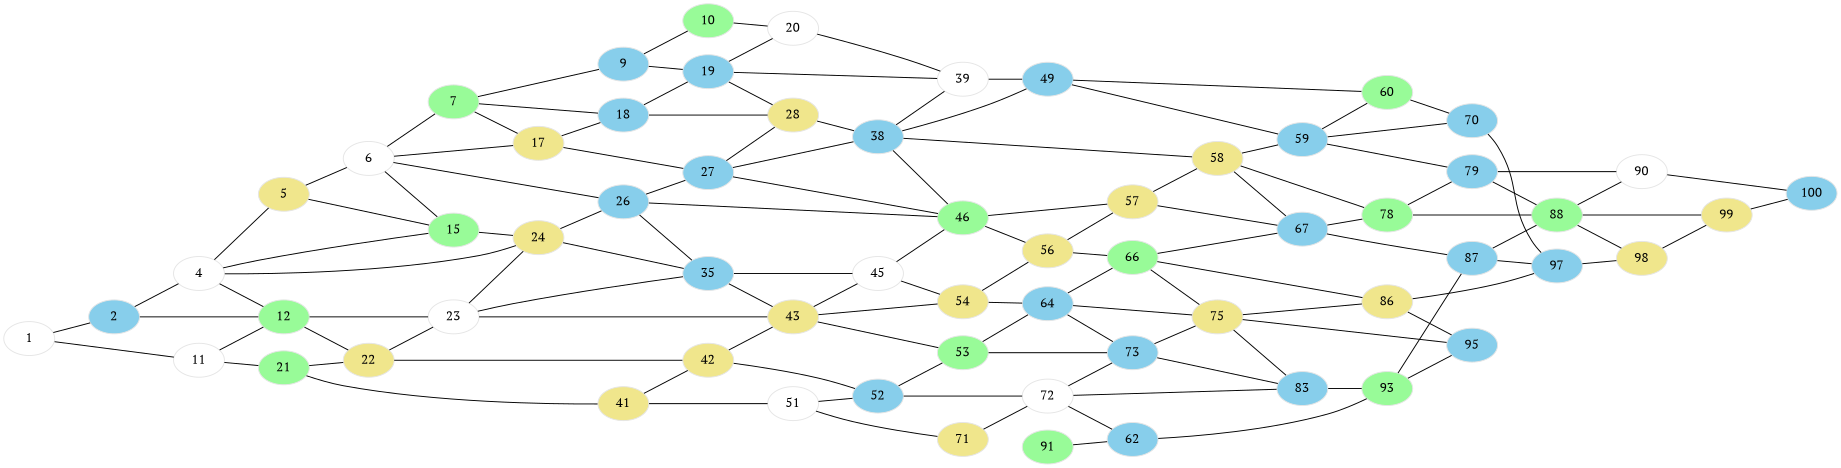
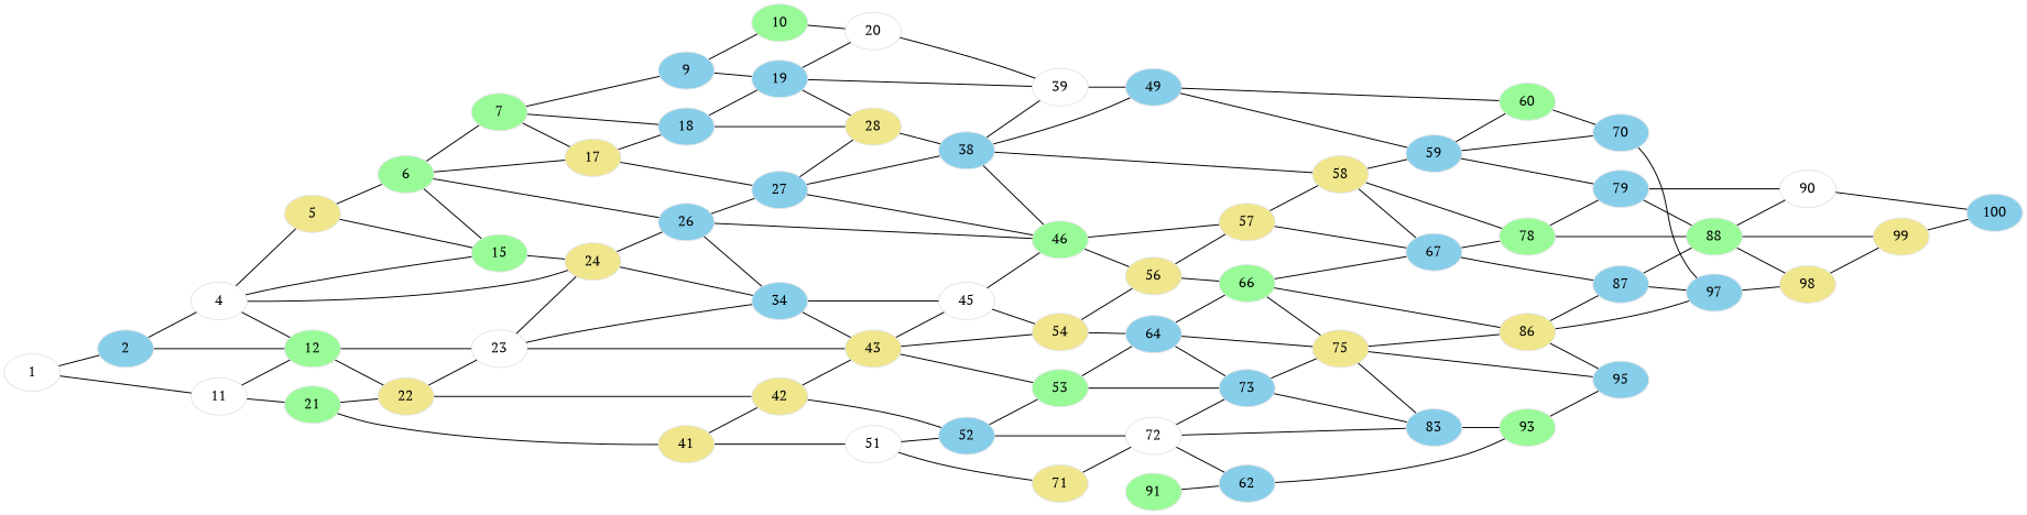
  graph {
    fontname="PT Serif"
    rankdir=LR
    node [color=gray90 fillcolor=skyblue fontname="PT Serif" style=filled]
    edge [fontname="PT Serif"]
    2 [super="+3"]
    4 [fillcolor=white super="+14"]
    12 [fillcolor=palegreen super="+13"]
    1 [fillcolor=white]
    11 [fillcolor=white]
    21 [fillcolor=palegreen super="+31"]
    5 [fillcolor=khaki]
    15 [fillcolor=palegreen]
    24 [fillcolor=khaki super="+25"]
    22 [fillcolor=khaki super="+32"]
    23 [fillcolor=white super="+33"]
-   6 [fillcolor=white super="+16"]
+   6 [fillcolor=palegreen super="+16"]
    26 [super="+36"]
-   34 [super="+35" label=35]
+   34 [super="+35"]
    7 [fillcolor=palegreen super="+8"]
    17 [fillcolor=khaki]
    9
    18
    27 [super="+37"]
    46 [fillcolor=palegreen super="+47"]
    10 [fillcolor=palegreen]
    19 [super="+29"]
    28 [fillcolor=khaki]
    20 [fillcolor=white super="+30"]
    39 [fillcolor=white super="+40"]
    41 [fillcolor=khaki]
    42 [fillcolor=khaki]
    43 [fillcolor=khaki super="+44"]
    38 [super="+48"]
    49 [super="+50"]
    51 [fillcolor=white super="+61"]
    52 [super="+62"]
    45 [fillcolor=white]
    53 [fillcolor=palegreen super="+63"]
    54 [fillcolor=khaki super="+55"]
    56 [fillcolor=khaki]
    57 [fillcolor=khaki]
    58 [fillcolor=khaki super="+68"]
    59 [super="+69"]
    60 [fillcolor=palegreen]
    67 [super="+77"]
    78 [fillcolor=palegreen]
    71 [fillcolor=khaki super="+81"]
    72 [fillcolor=white super="+82"]
    64 [super="+65"]
    73 [super="+74"]
    66 [fillcolor=palegreen super="+76"]
    70
    79 [super="+80"]
    83 [super="+84"]
    n51 [label=62]
    75 [fillcolor=khaki super="+85"]
    86 [fillcolor=khaki super="+96"]
    87
    88 [fillcolor=palegreen super="+89"]
    97
    90 [fillcolor=white]
    95
    91 [fillcolor=palegreen]
    93 [fillcolor=palegreen super="+94"]
    98 [fillcolor=khaki]
    99 [fillcolor=khaki]
    100
    2 -- 4
    2 -- 12 [weight=2]
    4 -- 12
    4 -- 5
    4 -- 15
    4 -- 24
    12 -- 22
    12 -- 23
    1 -- 2
    1 -- 11
    11 -- 12
    11 -- 21
    21 -- 22 [weight=2]
    21 -- 41
    5 -- 15
    5 -- 6
    15 -- 24
    24 -- 26
    24 -- 34 [weight=2]
    22 -- 23 [weight=2]
    22 -- 42
    23 -- 24
    23 -- 34
    23 -- 43
    6 -- 15
    6 -- 26
    6 -- 7
    6 -- 17
    26 -- 34
    26 -- 27 [weight=2]
    26 -- 46
    34 -- 43
    34 -- 45
    7 -- 17
    7 -- 9
    7 -- 18
    17 -- 18
    17 -- 27
    9 -- 10
    9 -- 19
    18 -- 19
    18 -- 28
    27 -- 46
    27 -- 28
    27 -- 38
    46 -- 56
    46 -- 57
    10 -- 20
    19 -- 28
    19 -- 20 [weight=2]
    19 -- 39
    28 -- 38
    20 -- 39
    39 -- 49 [weight=2]
    41 -- 42
    41 -- 51
    42 -- 43
    42 -- 52
    43 -- 45
    43 -- 53
    43 -- 54
    38 -- 46
    38 -- 39
    38 -- 49
    38 -- 58
    49 -- 59
    49 -- 60
    51 -- 52 [weight=2]
    51 -- 71
    52 -- 53 [weight=2]
    52 -- 72
    45 -- 46
    45 -- 54
    53 -- 64
    53 -- 73
    54 -- 56
    54 -- 64 [weight=2]
    56 -- 57
    56 -- 66
    57 -- 58
    57 -- 67
    58 -- 59 [weight=2]
    58 -- 67
    58 -- 78
    59 -- 60
    59 -- 70
    59 -- 79
    60 -- 70
    67 -- 78
    67 -- 87
    78 -- 79
    78 -- 88
    71 -- 72 [weight=2]
    72 -- 73
    72 -- 83
    72 -- n51
    64 -- 73
    64 -- 66
    64 -- 75
    73 -- 83 [weight=2]
    73 -- 75
    66 -- 67 [weight=2]
    66 -- 75
    66 -- 86
    70 -- 97
    79 -- 88
    79 -- 90
    83 -- 93 [weight=2]
    n51 -- 93
    75 -- 83
    75 -- 86
    75 -- 95
-   93 -- 87
+   86 -- 87
    86 -- 97
    86 -- 95
    87 -- 88
    87 -- 97
    88 -- 90
    88 -- 98
    88 -- 99
    97 -- 98
    90 -- 100
    91 -- n51
    93 -- 95
    98 -- 99
    99 -- 100
  }
